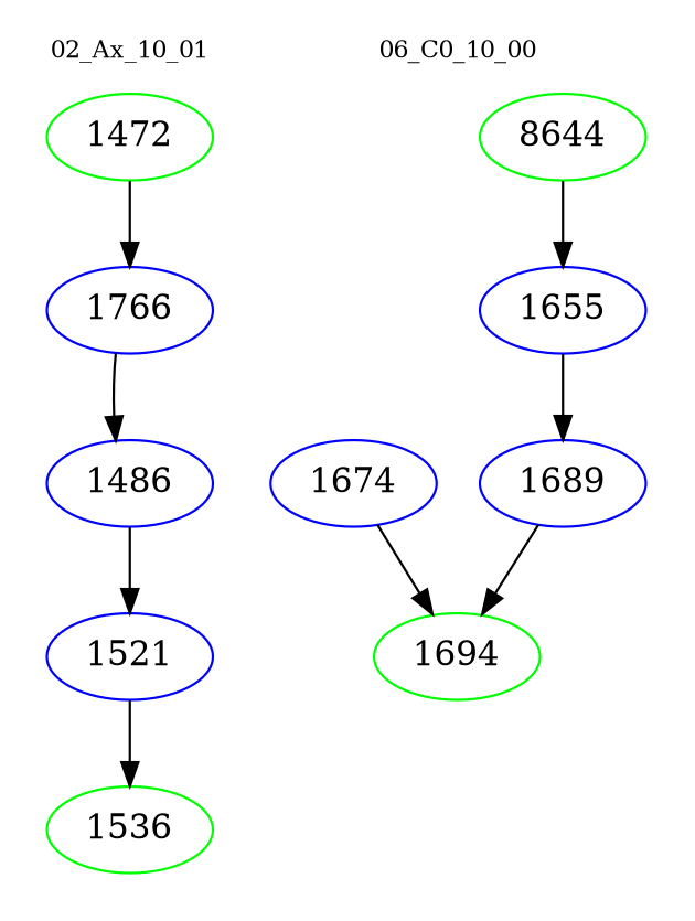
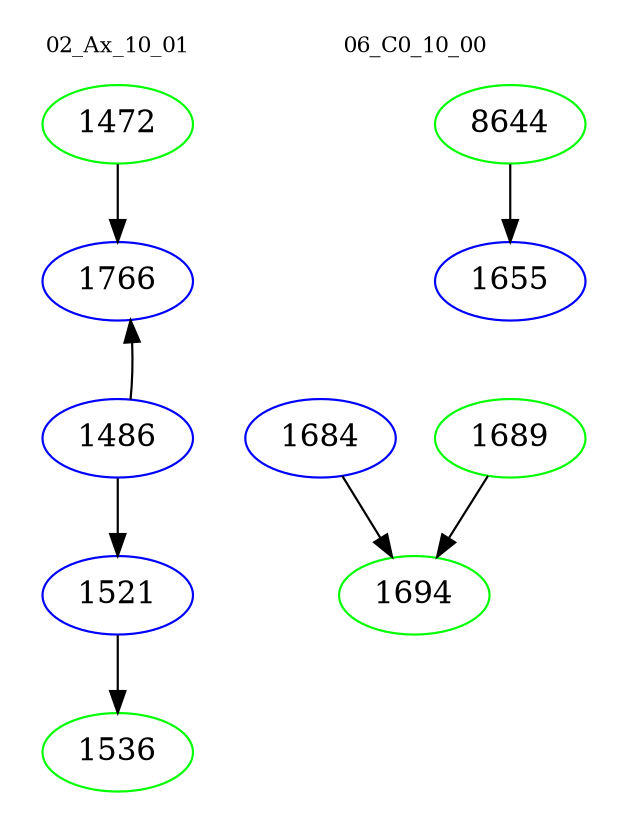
  digraph {
    fontname="DejaVu Serif"
    node [color=blue fontname="DejaVu Serif"]
    edge [color=black fontname="DejaVu Serif"]
    n1 [color=green label=1472]
    n2 [label=1766]
    n3 [label=1486]
    n4 [label=1521]
    n5 [color=green label=1536]
    n6 [color=green label=8644]
    n7 [label=1655]
-   n8 [label=1689]
-   n9 [label=1674]
+   n8 [color=green label=1689]
+   n9 [label=1684]
    n10 [color=green label=1694]
    subgraph cluster_1 {
      color=white
      fontsize=10
      label="02_Ax_10_01"
      n1
      n2
      n3
      n4
      n5
    }
    subgraph cluster_2 {
      color=white
      fontsize=10
      label="06_C0_10_00"
      n6
      n7
      n8
      n9
      n10
    }
    n1 -> n2
-   n2 -> n3
+   n3 -> n2
    n3 -> n4
    n4 -> n5
    n6 -> n7
-   n7 -> n8
    n8 -> n10
    n9 -> n10
  }
